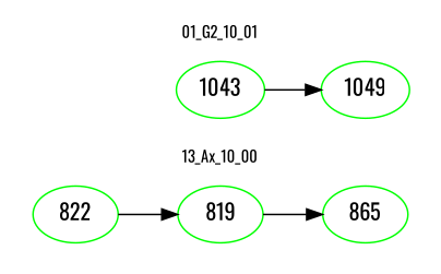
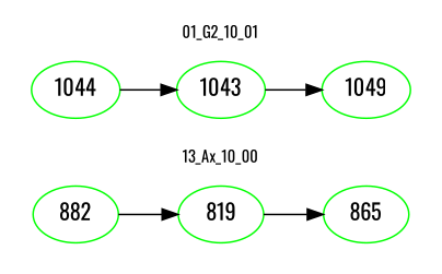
  digraph {
    fontname=Oswald
    rankdir=LR
    node [color=green fontname=Oswald]
    edge [color=black fontname=Oswald]
-   n1 [label=822]
+   n1 [label=882]
    n2 [label=819]
    n3 [label=865]
+   n4 [label=1044]
    n5 [label=1043]
    n6 [label=1049]
    subgraph cluster_1 {
      color=white
      fontsize=10
      label="13_Ax_10_00"
      n1
      n2
      n3
    }
    subgraph cluster_2 {
      color=white
      fontsize=10
      label="01_G2_10_01"
+     n4
      n5
      n6
    }
    n1 -> n2
    n2 -> n3
+   n4 -> n5
    n5 -> n6
  }
